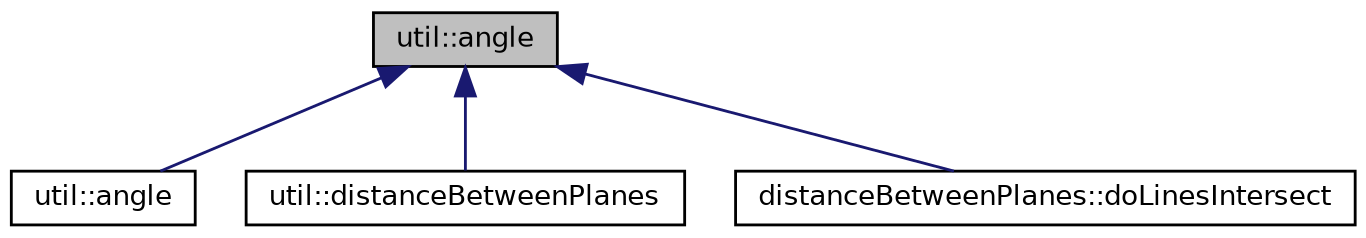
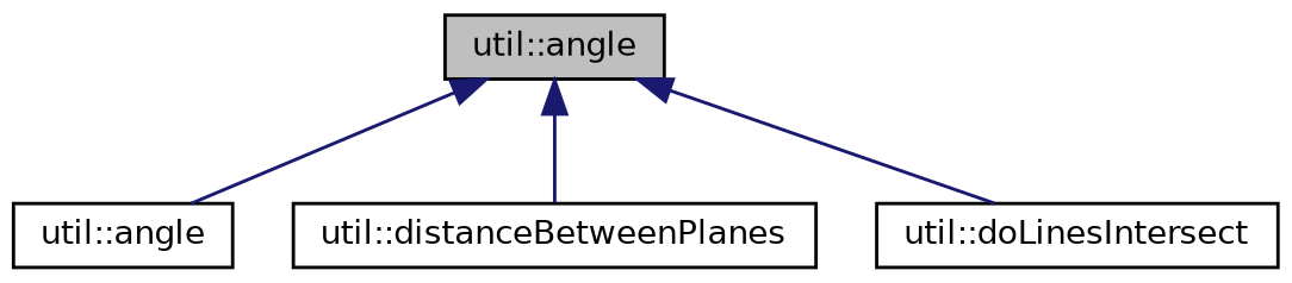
  digraph {
    rankdir=TB
    node [color=black fillcolor=white fontname=Helvetica fontsize=10 shape=record style=filled]
    edge [color=midnightblue dir=back fontname=Helvetica fontsize=10 labelfontname=Helvetica labelfontsize=10 style=solid]
    n1 [fillcolor=grey75 fontcolor=black height=0.2 label="util::angle" width=0.4]
    n2 [height=0.2 label="util::angle" width=0.4]
    n3 [height=0.2 label="util::distanceBetweenPlanes" width=0.4]
-   n4 [height=0.2 label="distanceBetweenPlanes::doLinesIntersect" width=0.4]
+   n4 [height=0.2 label="util::doLinesIntersect" width=0.4]
    n1 -> n2
    n1 -> n3
    n1 -> n4
  }
